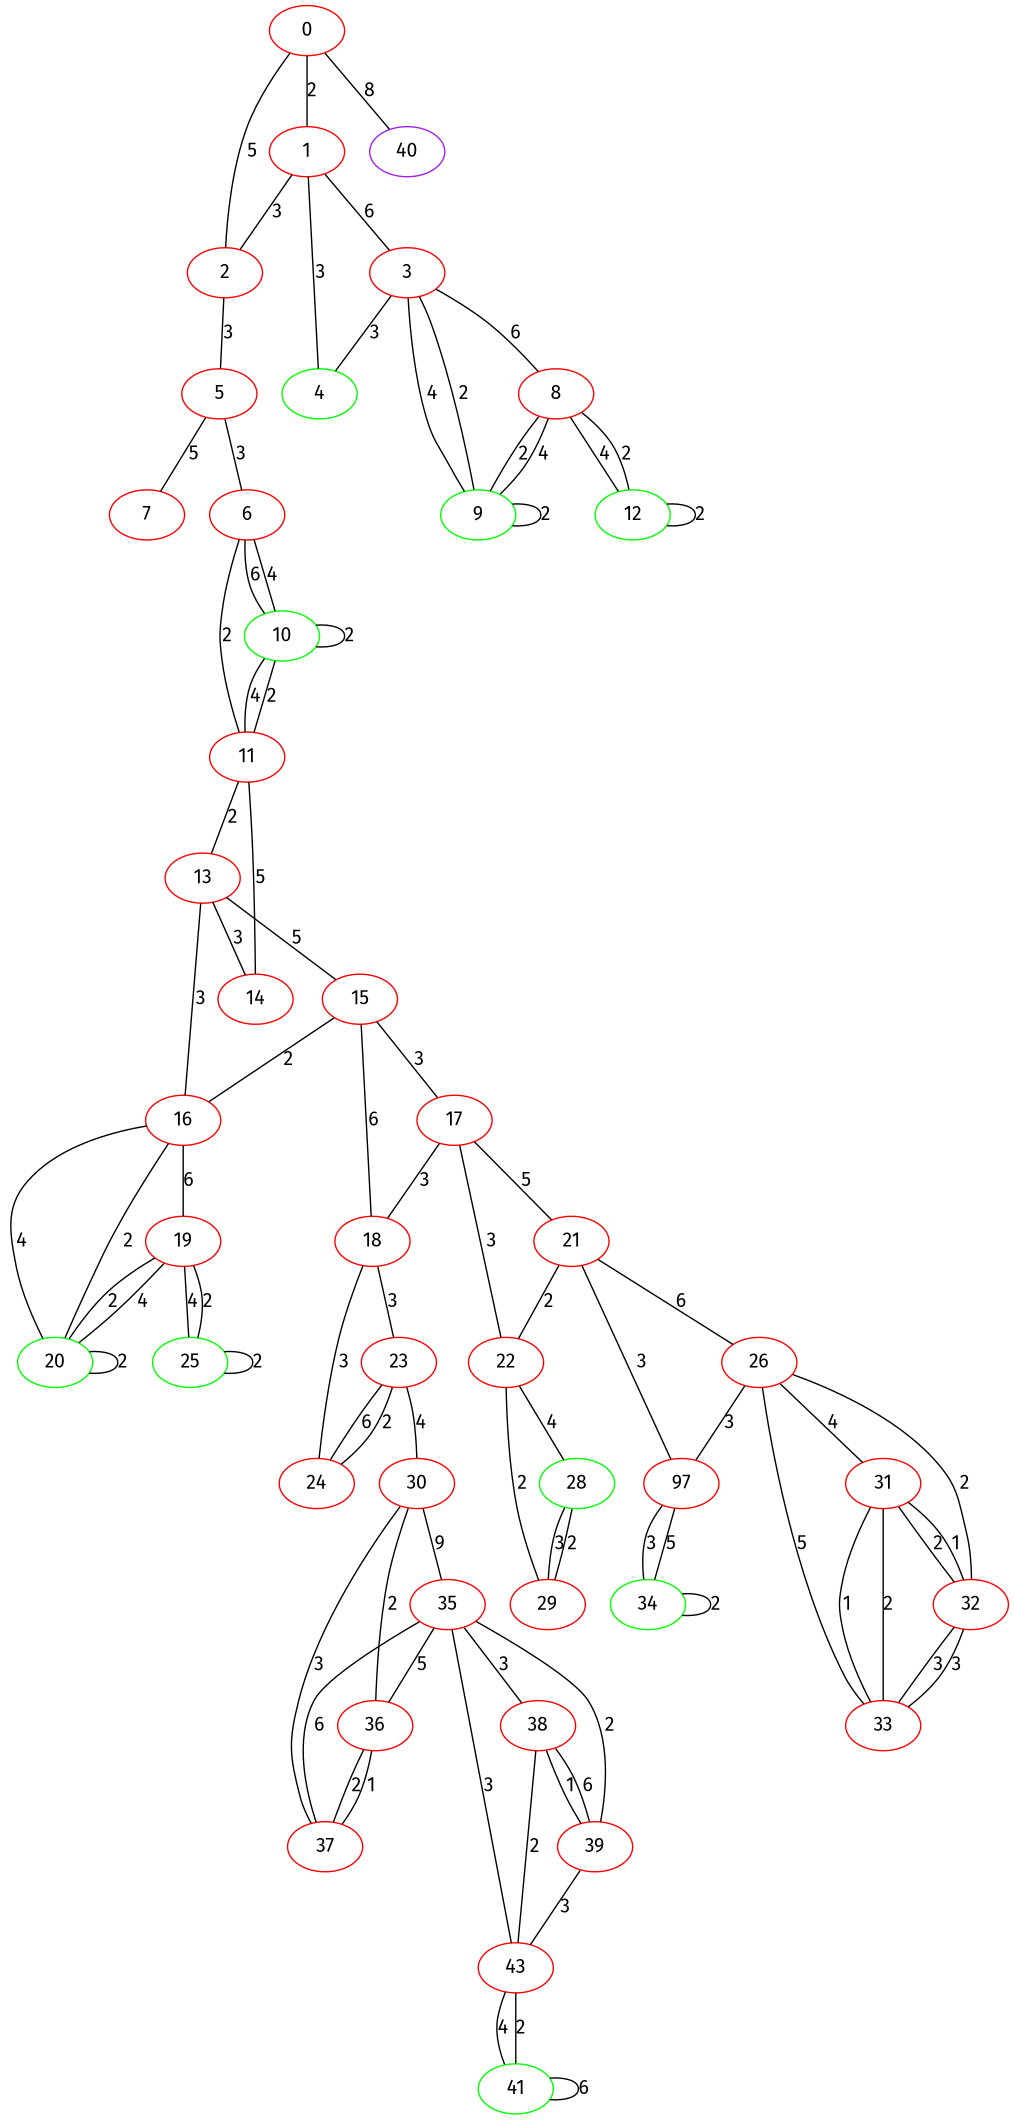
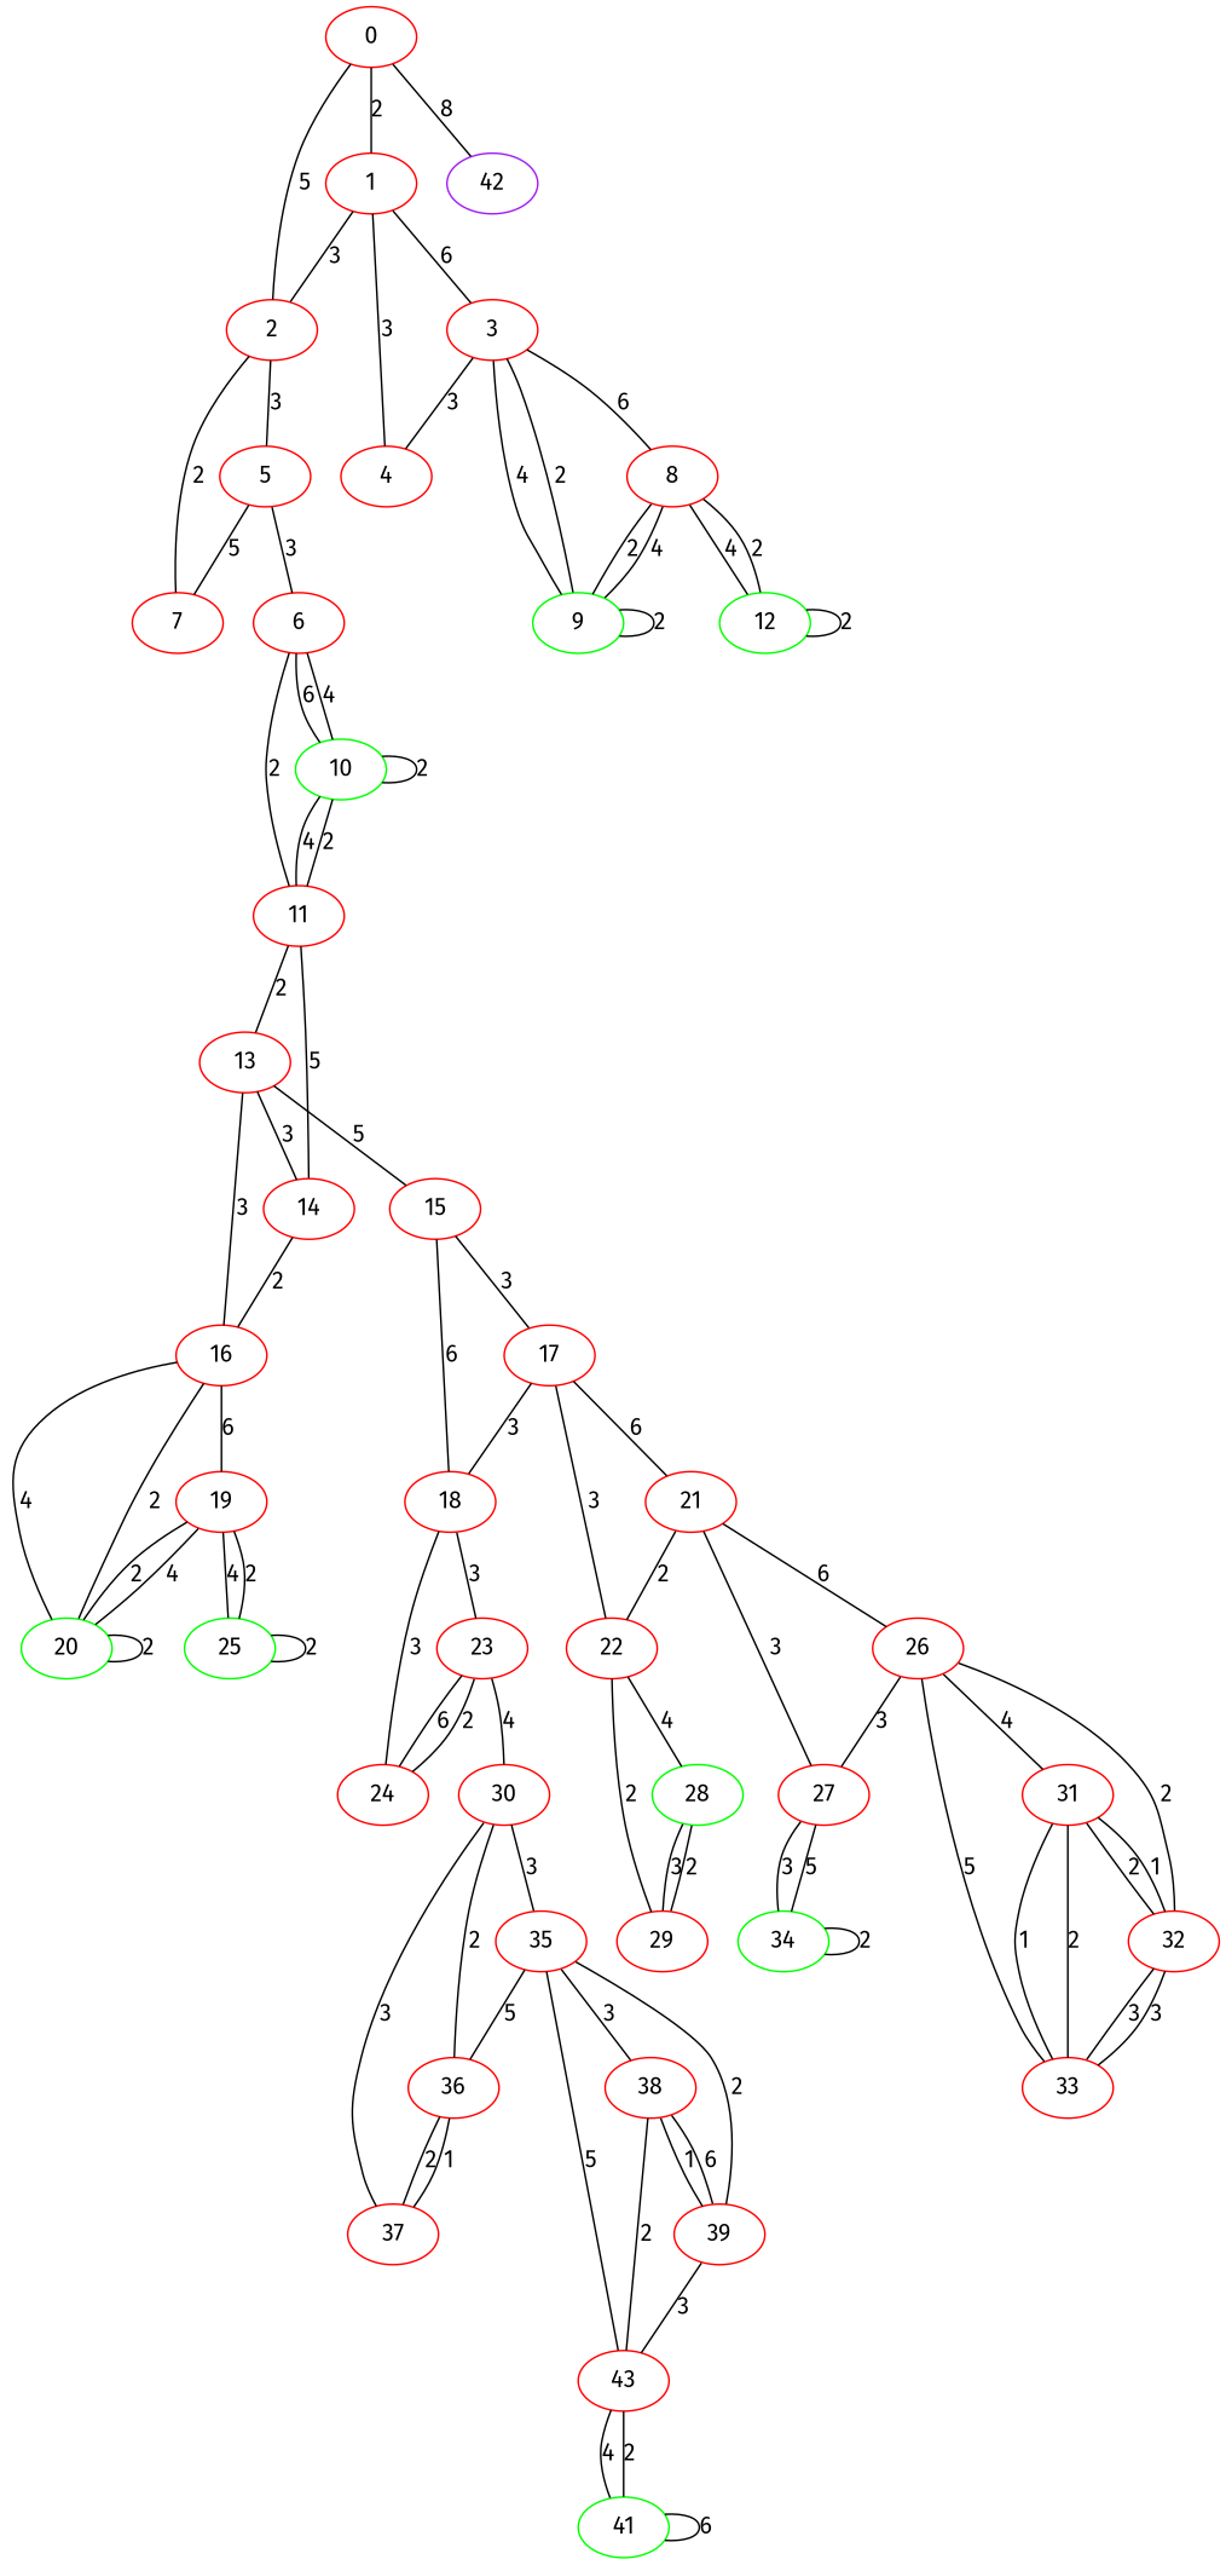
  graph {
    fontname="Fira Sans"
    node [color=red fontname="Fira Sans" weight=1]
    edge [fontname="Fira Sans"]
    0
    1
    2
-   42 [color=purple weight=4 label=40]
+   42 [color=purple weight=4]
    3
-   4 [color=green]
+   4
    5
    7
    8
    9 [color=green weight=2]
    6
    12 [color=green weight=2]
    10 [color=green weight=2]
    11
    13
    14
    15
    16
    17
    18
    19
    20 [color=green weight=2]
    21
    22
    23
    24
    25 [color=green weight=2]
    26
-   27 [label=97]
+   27
    28 [color=green weight=2]
    29
    30
    31
    32
    33
    34 [color=green weight=2]
    35
    36
    37
    38
    39
    n42 [label=43]
    41 [color=green weight=2]
    0 -- 1 [label=2]
    0 -- 2 [label=5]
    0 -- 42 [label=8]
    1 -- 2 [label=3]
    1 -- 3 [label=6]
    1 -- 4 [label=3]
    2 -- 5 [label=3]
+   2 -- 7 [label=2]
    3 -- 4 [label=3]
    3 -- 8 [label=6]
    3 -- 9 [label=4]
    3 -- 9 [label=2]
    5 -- 7 [label=5]
    5 -- 6 [label=3]
    8 -- 9 [label=2]
    8 -- 9 [label=4]
    8 -- 12 [label=4]
    8 -- 12 [label=2]
    9 -- 9 [label=2]
    6 -- 10 [label=6]
    6 -- 10 [label=4]
    6 -- 11 [label=2]
    12 -- 12 [label=2]
    10 -- 10 [label=2]
    10 -- 11 [label=4]
    10 -- 11 [label=2]
    11 -- 13 [label=2]
    11 -- 14 [label=5]
    13 -- 14 [label=3]
    13 -- 15 [label=5]
    13 -- 16 [label=3]
-   15 -- 16 [label=2]
+   14 -- 16 [label=2]
    15 -- 17 [label=3]
    15 -- 18 [label=6]
    16 -- 19 [label=6]
    16 -- 20 [label=4]
    16 -- 20 [label=2]
    17 -- 18 [label=3]
-   17 -- 21 [label=5]
+   17 -- 21 [label=6]
    17 -- 22 [label=3]
    18 -- 23 [label=3]
    18 -- 24 [label=3]
    19 -- 20 [label=2]
    19 -- 20 [label=4]
    19 -- 25 [label=4]
    19 -- 25 [label=2]
    20 -- 20 [label=2]
    21 -- 22 [label=2]
    21 -- 26 [label=6]
    21 -- 27 [label=3]
    22 -- 28 [label=4]
    22 -- 29 [label=2]
    23 -- 24 [label=6]
    23 -- 24 [label=2]
    23 -- 30 [label=4]
    25 -- 25 [label=2]
    26 -- 27 [label=3]
    26 -- 31 [label=4]
    26 -- 32 [label=2]
    26 -- 33 [label=5]
    27 -- 34 [label=3]
    27 -- 34 [label=5]
    28 -- 29 [label=3]
    28 -- 29 [label=2]
-   30 -- 35 [label=9]
+   30 -- 35 [label=3]
    30 -- 36 [label=2]
    30 -- 37 [label=3]
    31 -- 32 [label=2]
    31 -- 32 [label=1]
    31 -- 33 [label=1]
    31 -- 33 [label=2]
    32 -- 33 [label=3]
    32 -- 33 [label=3]
    34 -- 34 [label=2]
    35 -- 36 [label=5]
-   35 -- 37 [label=6]
    35 -- 38 [label=3]
    35 -- 39 [label=2]
-   35 -- n42 [label=3]
+   35 -- n42 [label=5]
    36 -- 37 [label=2]
    36 -- 37 [label=1]
    38 -- 39 [label=1]
    38 -- 39 [label=6]
    38 -- n42 [label=2]
    39 -- n42 [label=3]
    n42 -- 41 [label=4]
    n42 -- 41 [label=2]
    41 -- 41 [label=6]
  }
